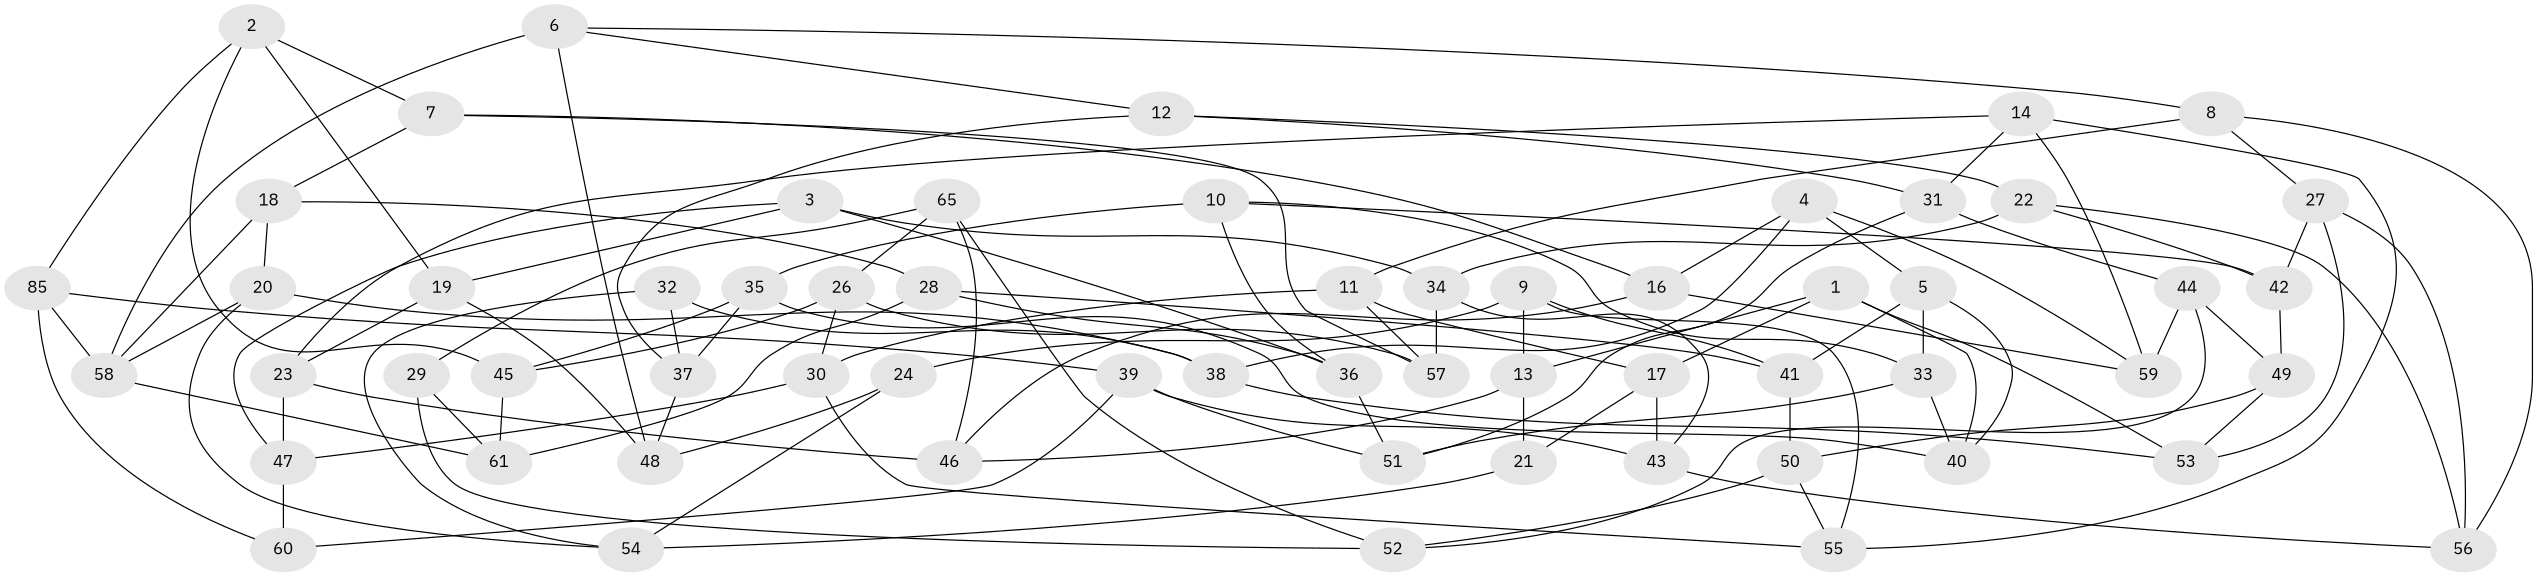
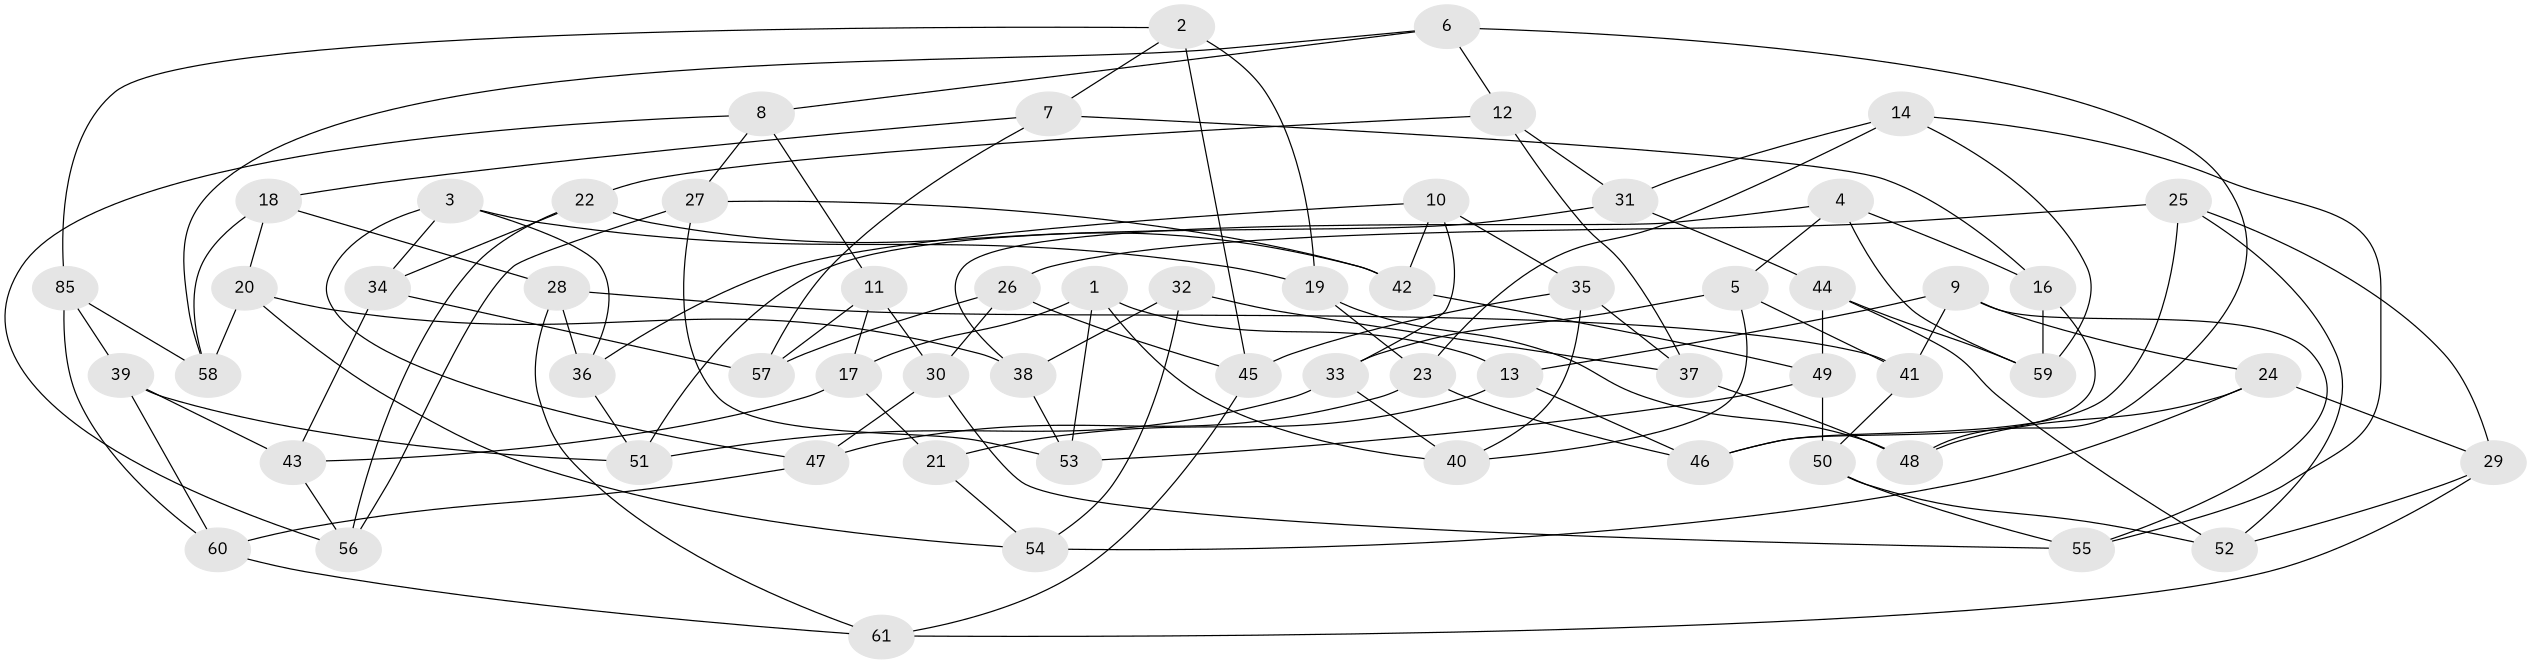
  graph {
    fontname="IBM Plex Sans"
    node [color=gray90 fontname="IBM Plex Sans" style=filled]
    edge [fontname="IBM Plex Sans"]
    1
    13
    17
    40
    53
    21
    46
    43
    2
    7
    n11 [label=85]
    19
    45
    16
    18
    57
    58
    39
    60
    48
    23
    61
    3
    34
    36
    47
    51
    4
    5
    38
    59
    33
    41
    50
    6
    8
    12
    11
    27
    56
    22
    31
    37
    20
    28
    30
    42
    9
    24
    55
    54
    29
    10
    35
    49
    44
    14
    32
    52
-   25 [label=65]
+   25
    26
    1 -- 13
    1 -- 17
    1 -- 40
    1 -- 53
    13 -- 21
    13 -- 46
    17 -- 21
    17 -- 43
    21 -- 54
    43 -- 56
    2 -- 7
    2 -- n11
    2 -- 19
    2 -- 45
    7 -- 16
    7 -- 18
    7 -- 57
    n11 -- 58
    n11 -- 39
    n11 -- 60
    19 -- 48
    19 -- 23
    45 -- 61
    16 -- 46
    16 -- 59
    18 -- 58
    18 -- 20
    18 -- 28
    39 -- 43
    39 -- 60
    39 -- 51
-   58 -- 61
+   60 -- 61
    23 -- 46
    23 -- 47
    3 -- 19
    3 -- 34
    3 -- 36
    3 -- 47
    34 -- 43
    34 -- 57
    36 -- 51
    47 -- 60
    4 -- 16
    4 -- 5
    4 -- 38
    4 -- 59
    5 -- 40
    5 -- 33
    5 -- 41
    38 -- 53
    33 -- 40
    33 -- 51
    41 -- 50
    50 -- 55
    50 -- 52
    6 -- 58
    6 -- 48
    6 -- 8
    6 -- 12
    8 -- 11
    8 -- 27
    8 -- 56
    12 -- 22
    12 -- 31
    12 -- 37
    11 -- 17
    11 -- 57
    11 -- 30
    27 -- 53
    27 -- 56
    27 -- 42
    22 -- 34
    22 -- 56
    22 -- 42
    31 -- 51
    31 -- 44
    37 -- 48
    20 -- 58
    20 -- 38
    20 -- 54
    28 -- 61
    28 -- 36
    28 -- 41
    30 -- 47
    30 -- 55
    42 -- 49
    9 -- 13
    9 -- 41
    9 -- 24
    9 -- 55
    24 -- 48
    24 -- 54
+   24 -- 29
    29 -- 61
    29 -- 52
    10 -- 36
    10 -- 33
    10 -- 42
    10 -- 35
    35 -- 40
    35 -- 45
    35 -- 37
    49 -- 53
    49 -- 50
    44 -- 59
    44 -- 49
    44 -- 52
    14 -- 23
    14 -- 59
    14 -- 31
    14 -- 55
    32 -- 38
    32 -- 37
    32 -- 54
    25 -- 46
    25 -- 29
    25 -- 52
    25 -- 26
    26 -- 45
    26 -- 57
    26 -- 30
  }
